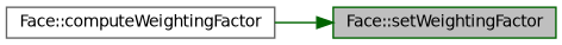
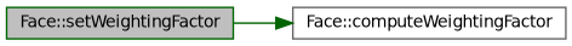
  digraph {
    rankdir=RL
    node [fontname=Helvetica fontsize=10 shape=record]
    n1 [color=darkgreen fillcolor=grey75 fontcolor=black height=0.2 label="Face::setWeightingFactor" style=filled width=0.4]
    n2 [color=gray40 height=0.2 label="Face::computeWeightingFactor" width=0.4]
-   n1 -> n2 [color=darkgreen dir=back fontname=Helvetica fontsize=10 labelfontname=Helvetica labelfontsize=10 style=solid]
+   n2 -> n1 [color=darkgreen dir=back fontname=Helvetica fontsize=10 labelfontname=Helvetica labelfontsize=10 style=solid]
  }
